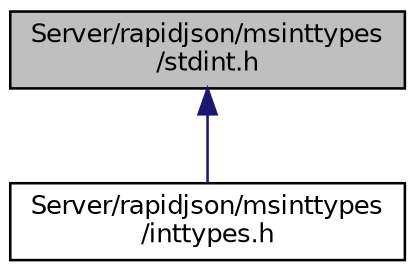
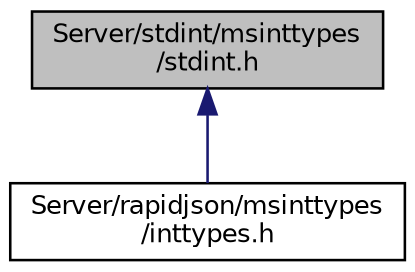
  digraph {
    node [color=black fontname=Helvetica fontsize=10 shape=record style=filled]
-   n1 [fillcolor=grey75 fontcolor=black height=0.2 label="Server/rapidjson/msinttypes\l/stdint.h" width=0.4]
+   n1 [fillcolor=grey75 fontcolor=black height=0.2 label="Server/stdint/msinttypes\l/stdint.h" width=0.4]
    n2 [fillcolor=white height=0.2 label="Server/rapidjson/msinttypes\l/inttypes.h" width=0.4]
    n1 -> n2 [color=midnightblue dir=back fontname=Helvetica fontsize=10 labelfontname=Helvetica labelfontsize=10 style=solid]
  }
